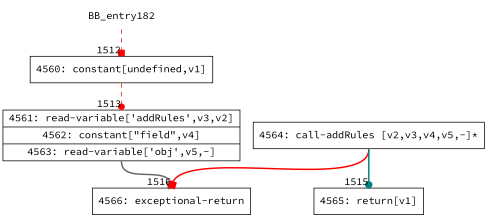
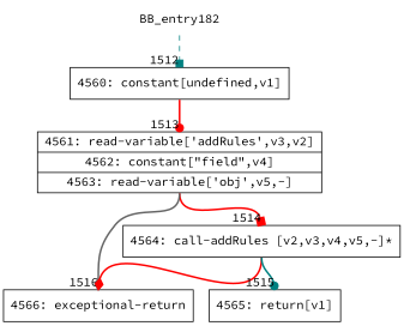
  digraph {
    fontname="Source Code Pro"
    rankdir=TD
    node [fontname="Source Code Pro" shape=record]
    edge [arrowhead=box color=red fontname="Source Code Pro" headport=n style=bold tailport=s]
    n1 [label=BB_entry182 shape=none]
    n2 [label="{4560: constant[undefined,v1]}"]
    n3 [label="{4561: read-variable['addRules',v3,v2]|4562: constant[\"field\",v4]|4563: read-variable['obj',v5,-]}"]
    n4 [label="{4564: call-addRules [v2,v3,v4,v5,-]*}"]
    n5 [label="{4566: exceptional-return}"]
    n6 [label="{4565: return[v1]}"]
-   n1 -> n2 [headlabel="    1512" style=dashed]
-   n2 -> n3 [arrowhead=dot headlabel="      1513" style=dashed]
-   n3 -> n5 [color=gray40 headlabel="      1516"]
-   n4 -> n5
+   n1 -> n2 [color=teal headlabel="    1512" style=dashed]
+   n2 -> n3 [arrowhead=dot headlabel="      1513"]
+   n3 -> n4 [headlabel="      1514"]
+   n3 -> n5 [arrowhead=diamond color=gray40 headlabel="      1516"]
+   n4 -> n5 [arrowhead=diamond]
    n4 -> n6 [arrowhead=dot color=teal headlabel="      1515"]
  }
